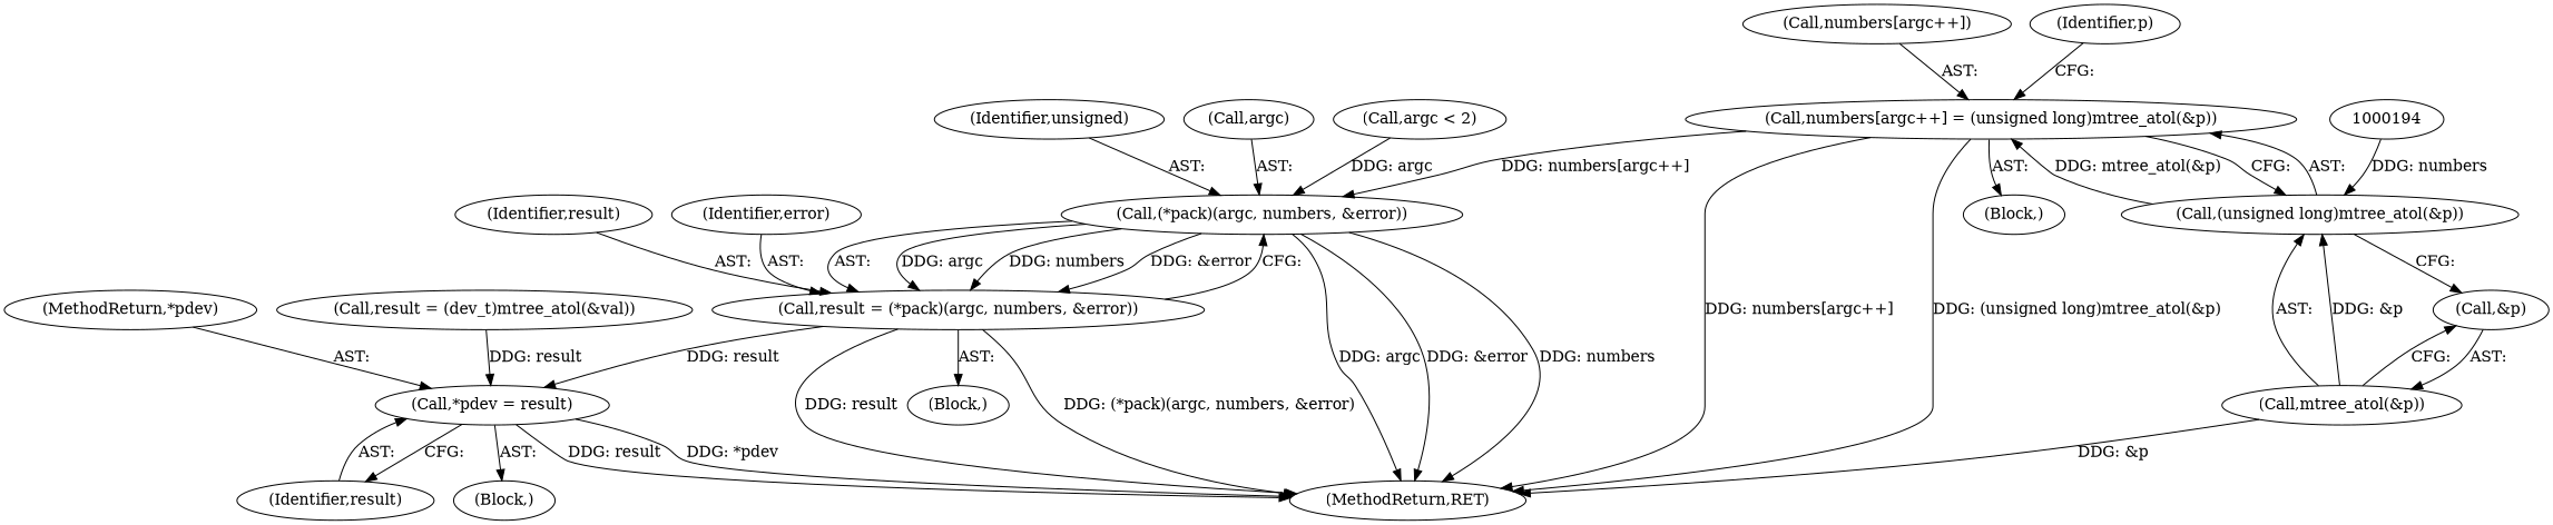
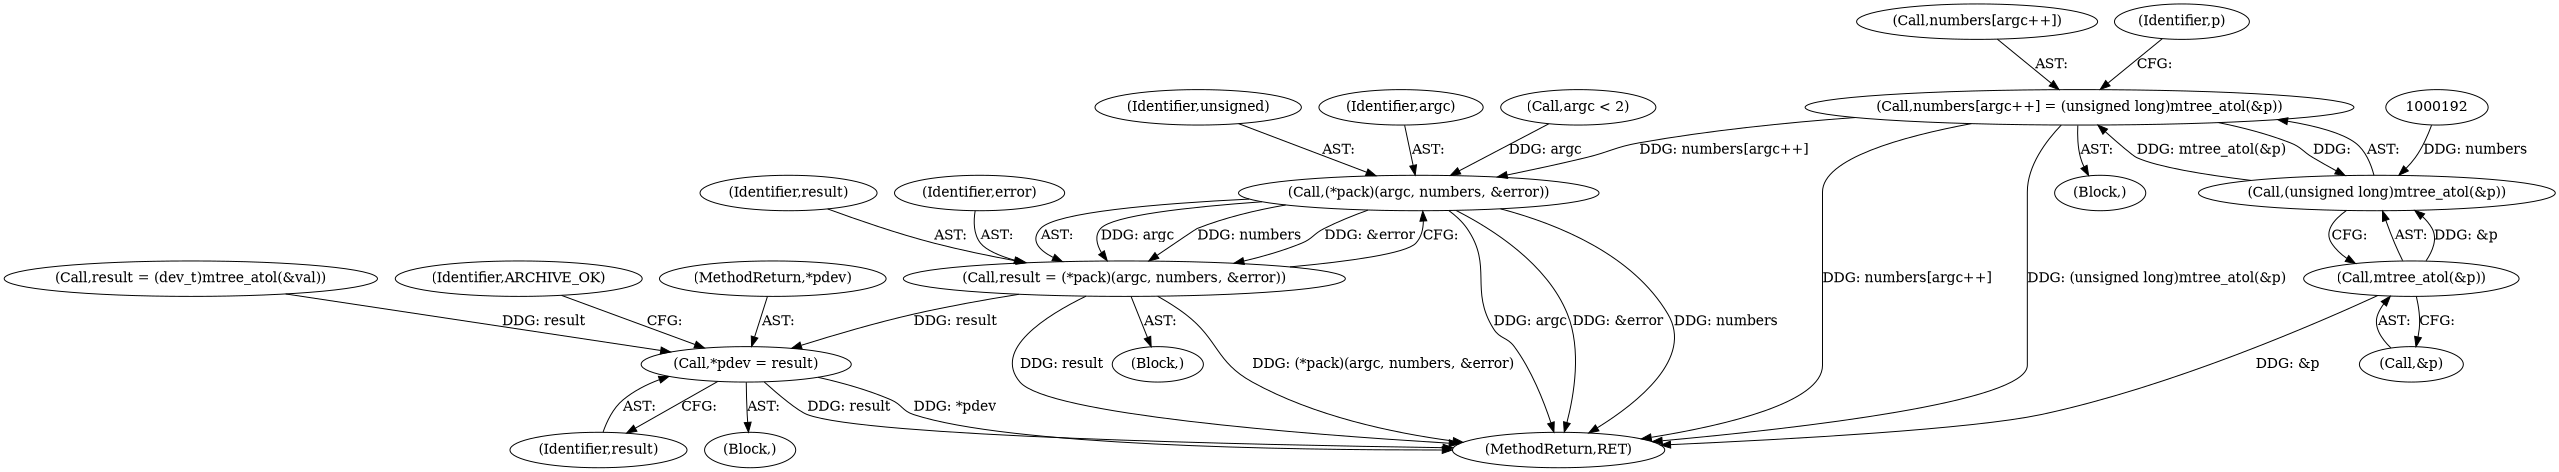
  digraph {
    n1 [label="(Call,numbers[argc++] = (unsigned long)mtree_atol(&p))"]
    n2 [label="(Call,(unsigned long)mtree_atol(&p))"]
    n3 [label="(Call,(*pack)(argc, numbers, &error))"]
    n4 [label="(MethodReturn,RET)"]
    n5 [label="(Block,)"]
    n6 [label="(Call,mtree_atol(&p))"]
    n7 [label="(Call,result = (*pack)(argc, numbers, &error))"]
    n8 [label="(Call,&p)"]
    n9 [label="(Call,*pdev = result)"]
    n10 [label="(Block,)"]
    n11 [label="(Identifier,result)"]
    n12 [label="(Block,)"]
    n13 [label="(Identifier,error)"]
    n14 [label="(Call,result = (dev_t)mtree_atol(&val))"]
    n15 [label="(Identifier,unsigned)"]
    n16 [label="(Identifier,result)"]
-   n17 [label="(Call,argc)"]
+   n17 [label="(Identifier,argc)"]
+   n18 [label="(Identifier,ARCHIVE_OK)"]
    n19 [label="(Call,numbers[argc++])"]
    n20 [label="(Identifier,p)"]
    n21 [label="(Call,argc < 2)"]
    n22 [label="(MethodReturn,*pdev)"]
-   1000194
-   n1 -> n2 [label="CFG: "]
+   1000194 [label=1000192]
+   n1 -> n2 [label="DDG: "]
    n1 -> n3 [label="DDG: numbers[argc++]"]
    n1 -> n4 [label="DDG: numbers[argc++]"]
    n1 -> n4 [label="DDG: (unsigned long)mtree_atol(&p)"]
    n1 -> n5 [label="AST: "]
    n2 -> n1 [label="AST: "]
    n2 -> n1 [label="DDG: mtree_atol(&p)"]
-   n2 -> n8 [label="CFG: "]
+   n2 -> n6 [label="CFG: "]
    n3 -> n4 [label="DDG: argc"]
    n3 -> n4 [label="DDG: &error"]
    n3 -> n4 [label="DDG: numbers"]
    n3 -> n7 [label="AST: "]
    n3 -> n7 [label="DDG: argc"]
    n3 -> n7 [label="DDG: numbers"]
    n3 -> n7 [label="DDG: &error"]
    n6 -> n2 [label="AST: "]
    n6 -> n2 [label="DDG: &p"]
    n6 -> n4 [label="DDG: &p"]
    n6 -> n8 [label="CFG: "]
    n7 -> n3 [label="CFG: "]
    n7 -> n4 [label="DDG: result"]
    n7 -> n4 [label="DDG: (*pack)(argc, numbers, &error)"]
    n7 -> n9 [label="DDG: result"]
    n7 -> n10 [label="AST: "]
    n8 -> n6 [label="AST: "]
    n9 -> n4 [label="DDG: result"]
    n9 -> n4 [label="DDG: *pdev"]
    n9 -> n11 [label="CFG: "]
    n9 -> n12 [label="AST: "]
    n11 -> n9 [label="AST: "]
    n13 -> n7 [label="AST: "]
    n14 -> n9 [label="DDG: result"]
    n15 -> n3 [label="AST: "]
    n16 -> n7 [label="AST: "]
    n17 -> n3 [label="AST: "]
+   n18 -> n9 [label="CFG: "]
    n19 -> n1 [label="AST: "]
    n20 -> n1 [label="CFG: "]
    n21 -> n3 [label="DDG: argc"]
    n22 -> n9 [label="AST: "]
    1000194 -> n2 [label="DDG: numbers"]
  }
